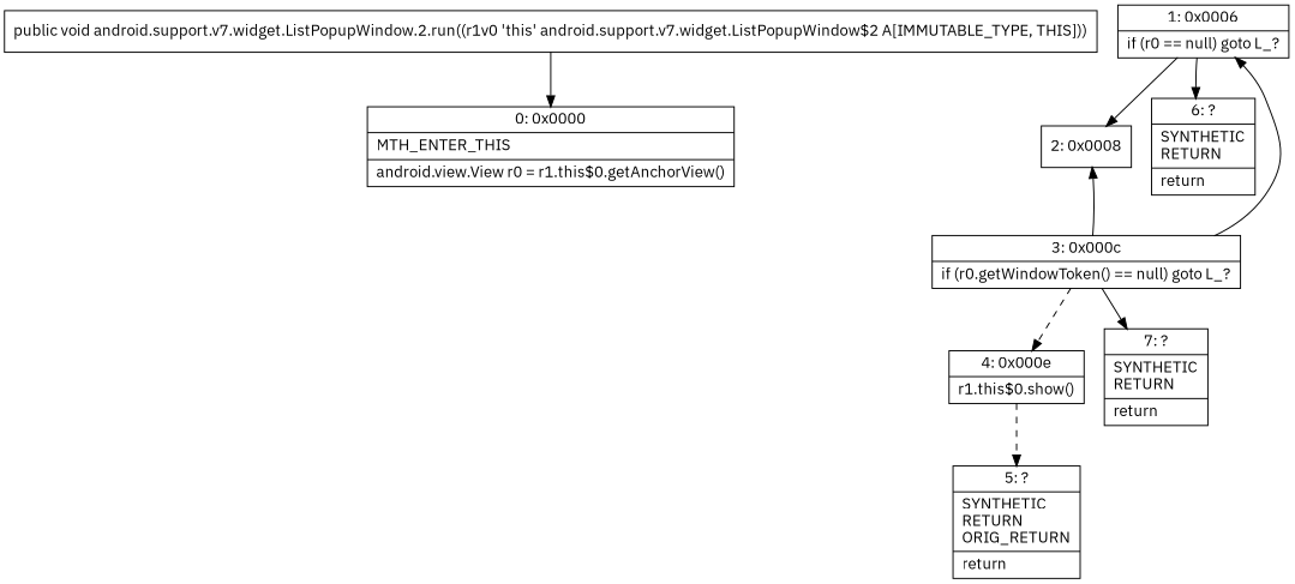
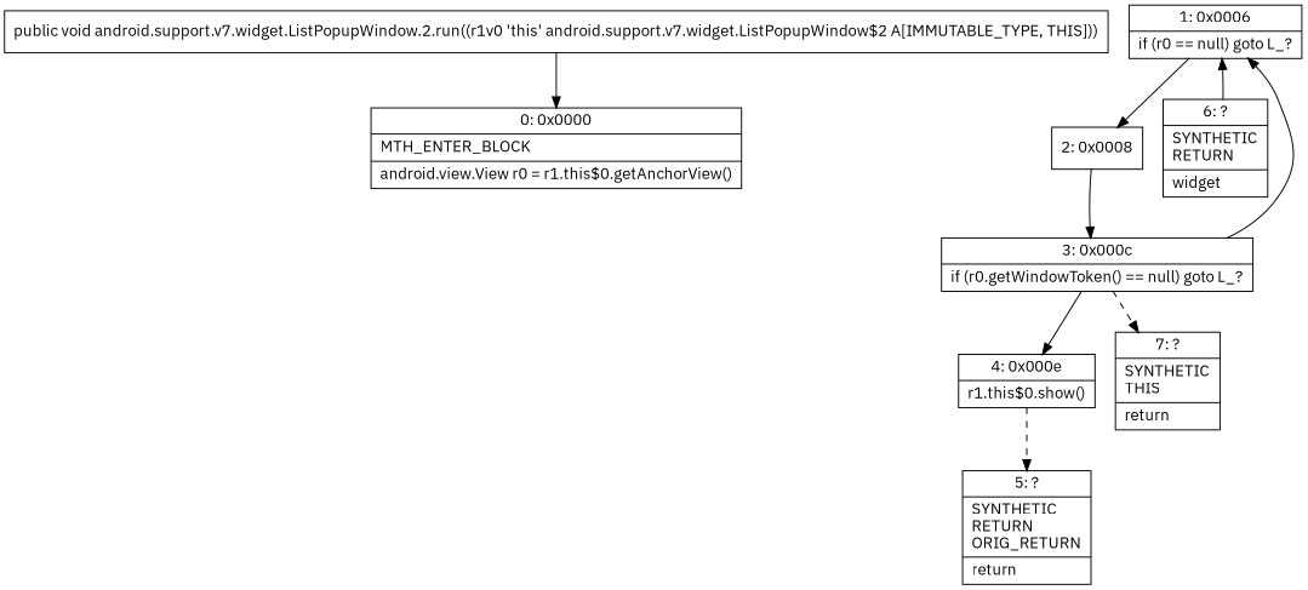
  digraph {
    fontname="IBM Plex Sans"
    node [fontname="IBM Plex Sans" shape=record]
    edge [fontname="IBM Plex Sans"]
-   n1 [label="{0\:\ 0x0000|MTH_ENTER_THIS\l|android.view.View r0 = r1.this$0.getAnchorView()\l}"]
+   n1 [label="{0\:\ 0x0000|MTH_ENTER_BLOCK\l|android.view.View r0 = r1.this$0.getAnchorView()\l}"]
    n2 [label="{1\:\ 0x0006|if (r0 == null) goto L_?\l}"]
    n3 [label="{2\:\ 0x0008}"]
-   n4 [label="{6\:\ ?|SYNTHETIC\lRETURN\l|return\l}"]
+   n4 [label="{6\:\ ?|SYNTHETIC\lRETURN\l|widget\l}"]
    n5 [label="{3\:\ 0x000c|if (r0.getWindowToken() == null) goto L_?\l}"]
    n6 [label="{4\:\ 0x000e|r1.this$0.show()\l}"]
-   n7 [label="{7\:\ ?|SYNTHETIC\lRETURN\l|return\l}"]
+   n7 [label="{7\:\ ?|SYNTHETIC\lTHIS\l|return\l}"]
    n8 [label="{5\:\ ?|SYNTHETIC\lRETURN\lORIG_RETURN\l|return\l}"]
    n9 [label="{public void android.support.v7.widget.ListPopupWindow.2.run((r1v0 'this' android.support.v7.widget.ListPopupWindow$2 A[IMMUTABLE_TYPE, THIS])) }"]
    n2 -> n3 [style=solid]
-   n2 -> n4
-   n5 -> n3
+   n4 -> n2
+   n3 -> n5
    n5 -> n2
-   n5 -> n6 [style=dashed]
-   n5 -> n7
+   n5 -> n6 [style=solid]
+   n5 -> n7 [style=dashed]
    n6 -> n8 [style=dashed]
    n9 -> n1
  }
